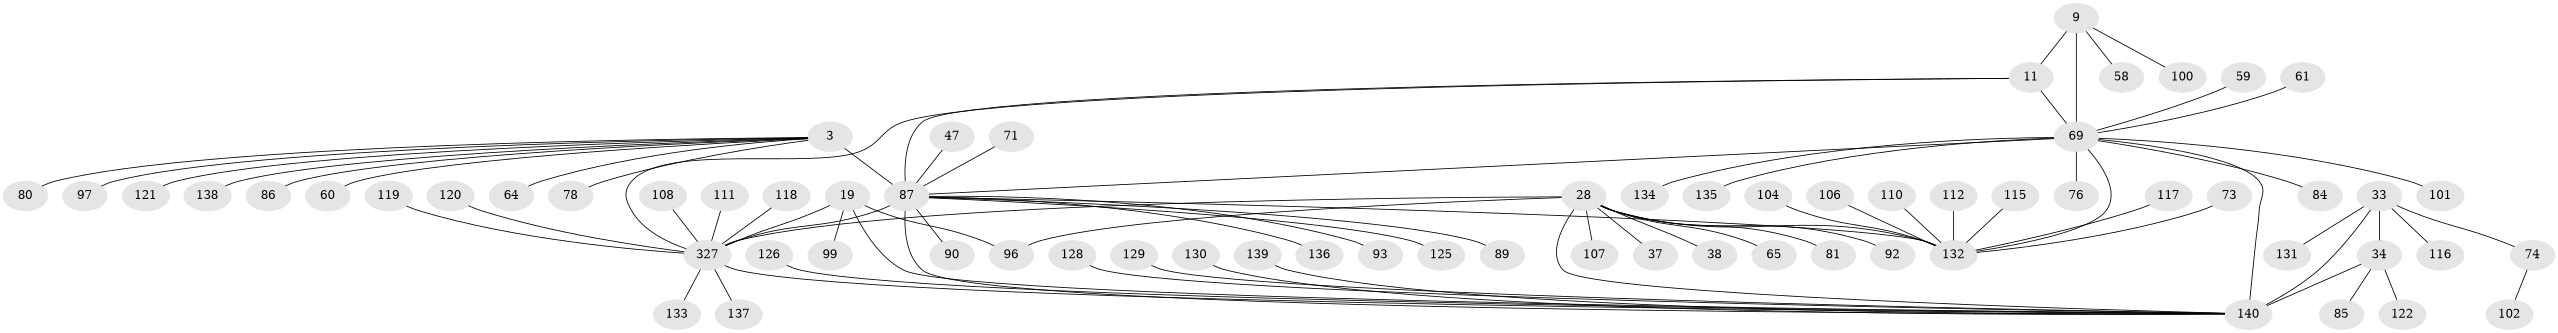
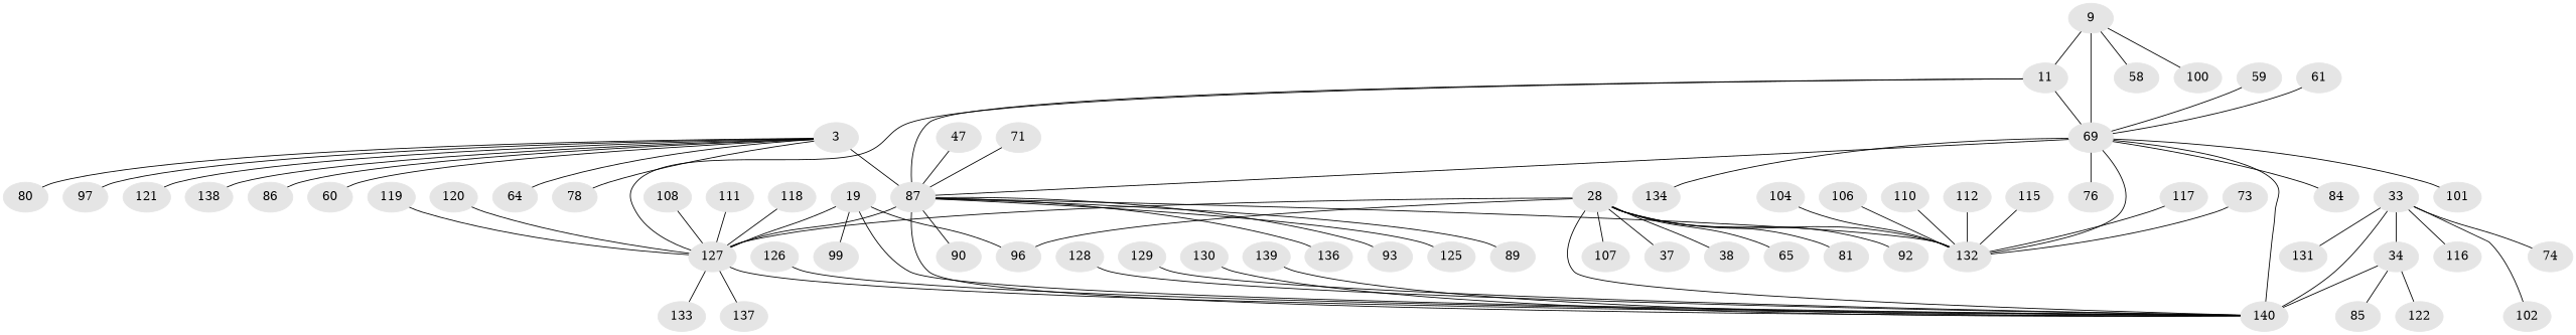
  graph {
    node [color=gray90 style=filled]
    n1 [label=3 super="+4+3"]
    60
    64
    78
    80
    86
    87 [super="+7+36+62+46"]
    97
    121
    138 [super="+44"]
-   127 [super="+18+21+54+72+79+103+83+88+20+94+95+105" label=327]
+   127 [super="+18+21+54+72+79+103+83+88+20+94+95+105"]
    140 [super="+75+114+35+109+39+48+63+67+77"]
    132 [super="+123+66+68"]
    89
    90
    93
    125
    136
    9 [super="+8"]
    11 [super="+10"]
    58
    69 [super="+51+14+40+52+57"]
    100
    76 [super="+70"]
    84 [super="+82"]
    101 [super="+98"]
    134 [super="+45"]
-   135
    133
    137
    19 [super="+15"]
    96
    99
    28 [super="+25+24"]
    37
    38
    65
    81
    92
    107
    33 [super="+32"]
    34 [super="+30"]
    74
    102
    116
    131
    85 [super="+53"]
    122
    47
    59
    61
    71
    73
    104
    106
    108
    110
    111
    112
    115
    117
    118
    119
    120
    126
    128
    129
    130
    139
    n1 -- 60
    n1 -- 64
    n1 -- 78
    n1 -- 80
    n1 -- 86
    n1 -- 87 [weight=12]
    n1 -- 97
    n1 -- 121
    n1 -- 138
    87 -- 127 [weight=2]
    87 -- 140 [weight=2]
    87 -- 132 [weight=2]
    87 -- 89
    87 -- 90
    87 -- 93
    87 -- 125
    87 -- 136
    127 -- 140
    127 -- 133
    127 -- 137
    9 -- 11 [weight=4]
    9 -- 58
    9 -- 69 [weight=6]
    9 -- 100
    11 -- 87
    11 -- 127
    11 -- 69 [weight=6]
    69 -- 87
    69 -- 140 [weight=2]
    69 -- 132
    69 -- 76
    69 -- 84
    69 -- 101
    69 -- 134
-   69 -- 135
    19 -- 127 [weight=10]
    19 -- 140
    19 -- 96
    19 -- 99
    28 -- 127 [weight=2]
    28 -- 140
    28 -- 132 [weight=12]
    28 -- 96
    28 -- 37
    28 -- 38
    28 -- 65
    28 -- 81
    28 -- 92
    28 -- 107
    33 -- 140 [weight=6]
    33 -- 34 [weight=4]
    33 -- 74
-   74 -- 102
+   33 -- 102
    33 -- 116
    33 -- 131
    34 -- 140 [weight=6]
    34 -- 85
    34 -- 122
    47 -- 87
    59 -- 69
    61 -- 69
    71 -- 87
    73 -- 132
    104 -- 132
    106 -- 132
    108 -- 127
    110 -- 132
    111 -- 127
    112 -- 132
    115 -- 132
    117 -- 132
    118 -- 127
    119 -- 127
    120 -- 127
    126 -- 140
    128 -- 140
    129 -- 140
    130 -- 140
    139 -- 140
  }
